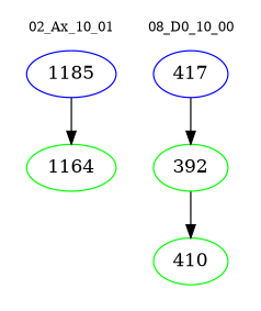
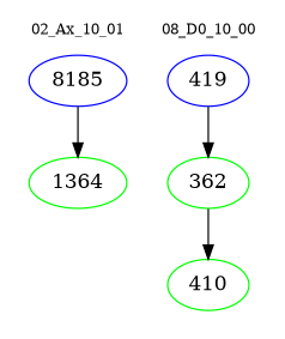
  digraph {
    node [color=green]
    edge [color=black]
-   n1 [color=blue label=1185]
-   n2 [label=1164]
-   n3 [color=blue label=417]
-   n4 [label=392]
+   n1 [color=blue label=8185]
+   n2 [label=1364]
+   n3 [color=blue label=419]
+   n4 [label=362]
    n5 [label=410]
    subgraph cluster_1 {
      color=white
      fontsize=10
      label="02_Ax_10_01"
      n1
      n2
    }
    subgraph cluster_2 {
      color=white
      fontsize=10
      label="08_D0_10_00"
      n3
      n4
      n5
    }
    n1 -> n2
    n3 -> n4
    n4 -> n5
  }
